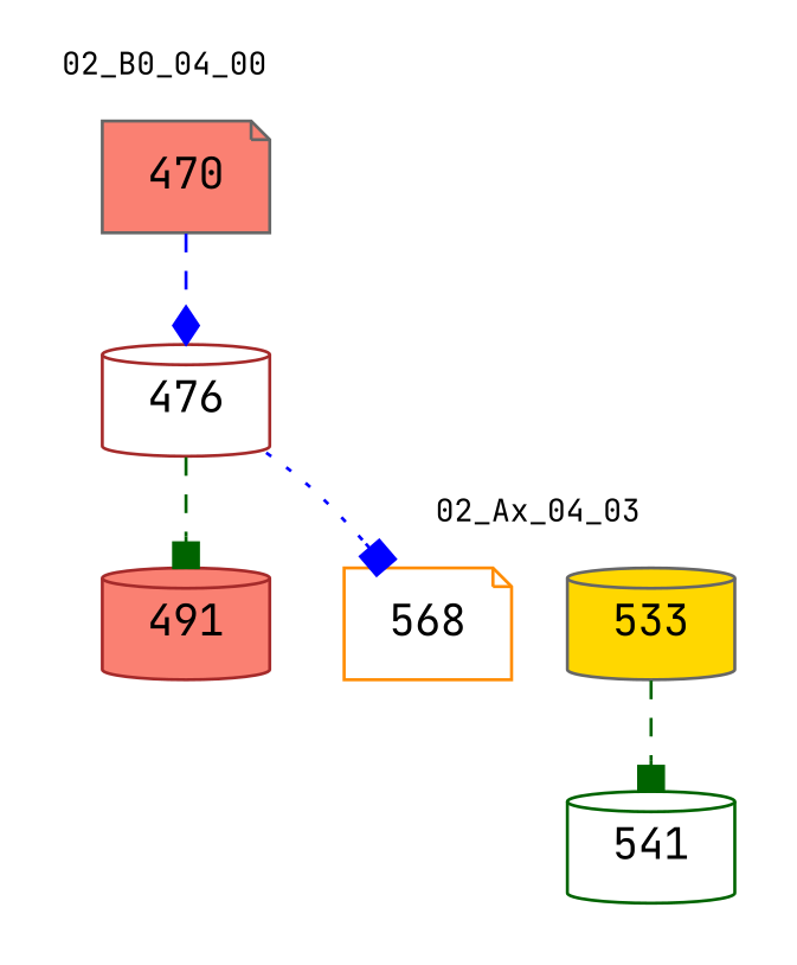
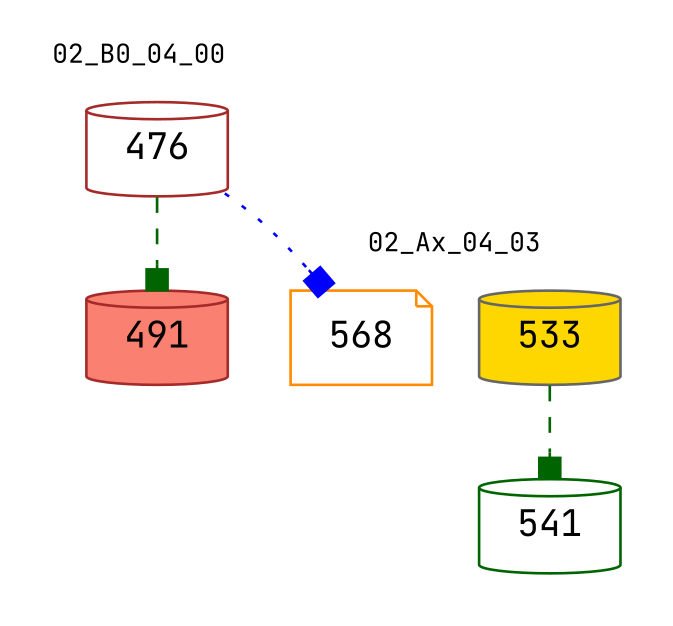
  digraph {
    fontname="JetBrains Mono"
    node [color=gray40 fillcolor=white fontname="JetBrains Mono" shape=cylinder style=filled]
    edge [arrowhead=box color=darkgreen fontname="JetBrains Mono" style=dashed]
    n1 [fillcolor=gold label=533]
    n2 [color=darkgreen label=541]
    n3 [color=darkorange label=568 shape=note]
-   n4 [fillcolor=salmon label=470 shape=note]
    n5 [color=brown label=476]
    n6 [color=brown fillcolor=salmon label=491]
    subgraph cluster_1 {
      color=white
      fontsize=10
      label="02_Ax_04_03"
      n1
      n2
      n3
    }
    subgraph cluster_2 {
      color=white
      fontsize=10
      label="02_B0_04_00"
-     n4
      n5
      n6
    }
    n1 -> n2
-   n4 -> n5 [arrowhead=diamond color=blue]
    n5 -> n3 [color=blue style=dotted]
    n5 -> n6
  }
